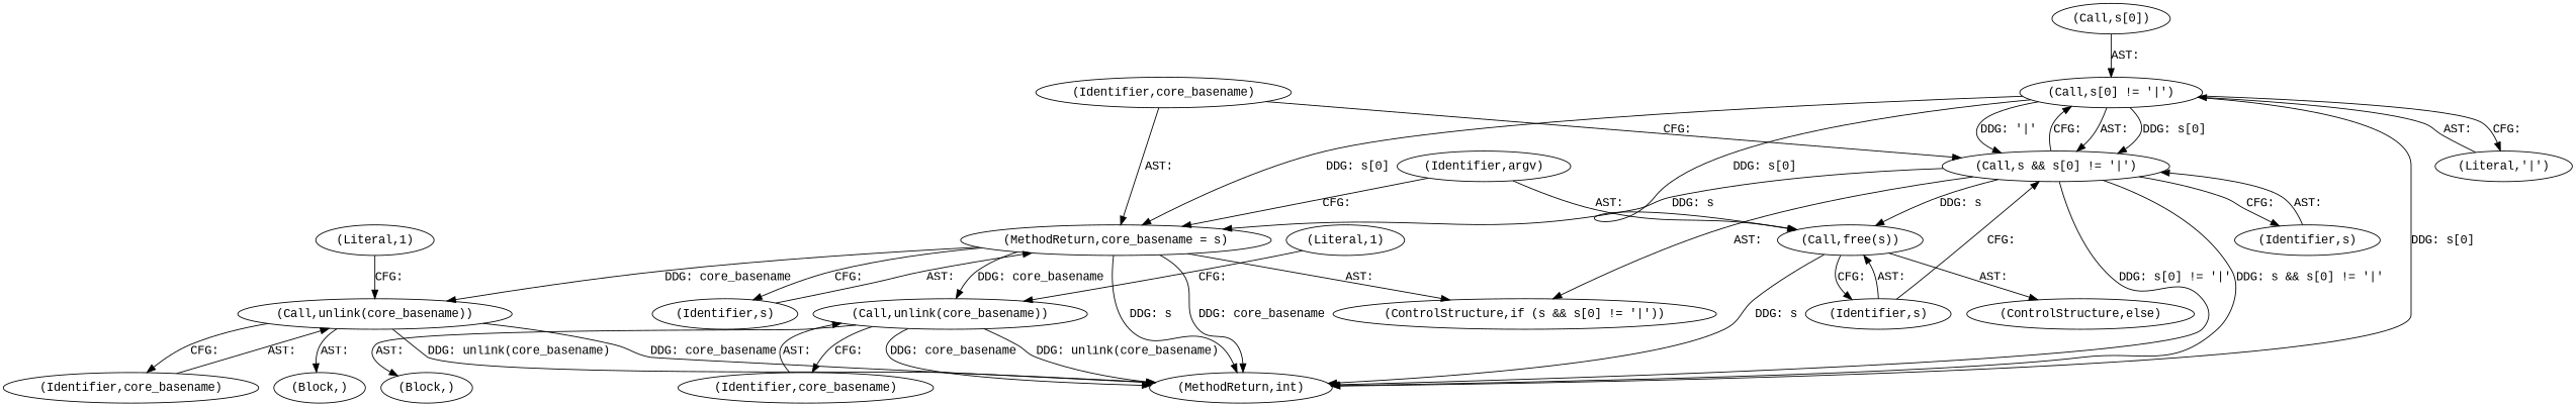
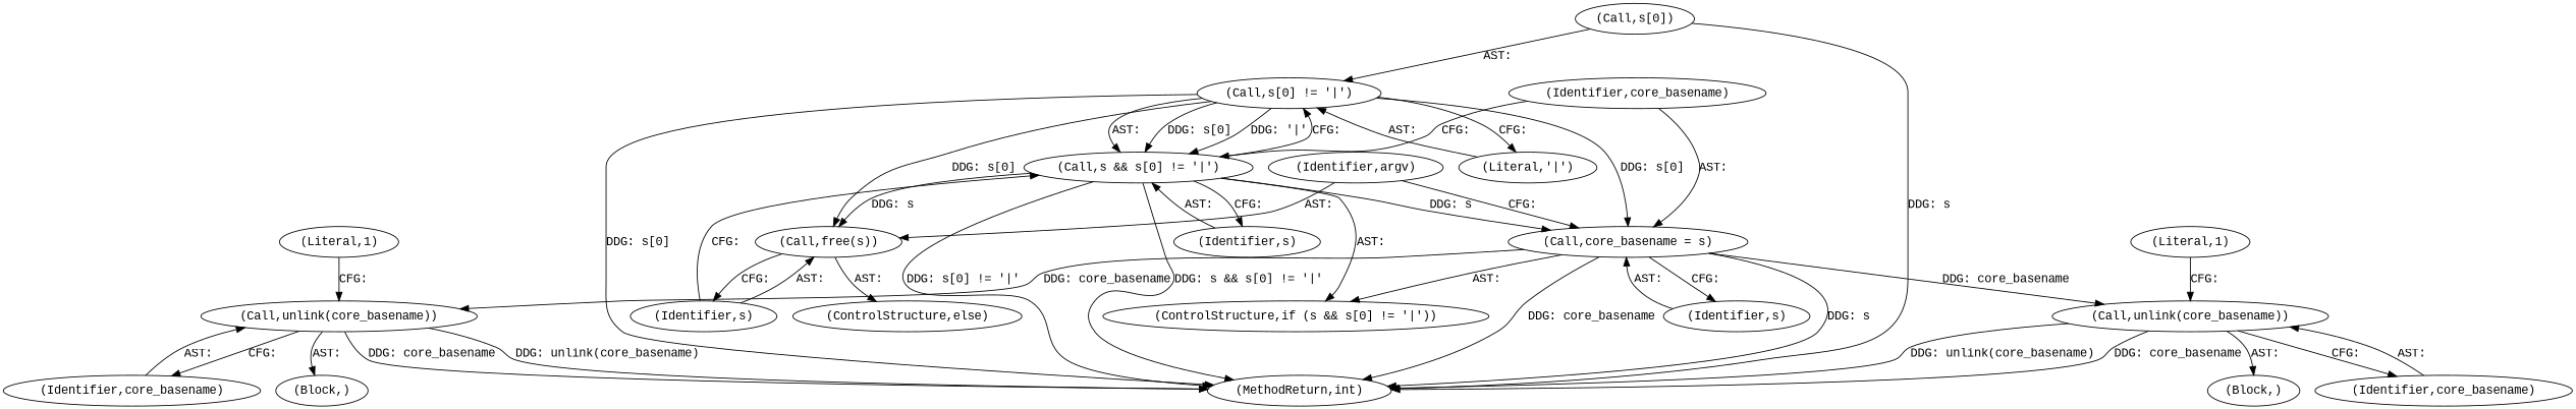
  digraph {
    fontname="Liberation Mono"
    node [fontname="Liberation Mono"]
    edge [fontname="Liberation Mono"]
    n1 [label="(Call,s[0] != '|')"]
    n2 [label="(Call,s && s[0] != '|')"]
-   n3 [label="(MethodReturn,core_basename = s)"]
+   n3 [label="(Call,core_basename = s)"]
    n4 [label="(Call,free(s))"]
    n5 [label="(MethodReturn,int)"]
    n6 [label="(Literal,'|')"]
    n7 [label="(Identifier,s)"]
    n8 [label="(ControlStructure,if (s && s[0] != '|'))"]
    n9 [label="(Call,unlink(core_basename))"]
    n10 [label="(Call,unlink(core_basename))"]
    n11 [label="(Identifier,s)"]
    n12 [label="(ControlStructure,else)"]
    n13 [label="(Identifier,s)"]
    n14 [label="(Identifier,core_basename)"]
    n15 [label="(Block,)"]
    n16 [label="(Identifier,core_basename)"]
    n17 [label="(Block,)"]
    n18 [label="(Literal,1)"]
    n19 [label="(Call,s[0])"]
    n20 [label="(Identifier,argv)"]
    n21 [label="(Literal,1)"]
    n22 [label="(Identifier,core_basename)"]
    n1 -> n2 [label="AST: "]
    n1 -> n2 [label="DDG: s[0]"]
    n1 -> n2 [label="DDG: '|'"]
    n1 -> n3 [label="DDG: s[0]"]
    n1 -> n4 [label="DDG: s[0]"]
    n1 -> n5 [label="DDG: s[0]"]
    n1 -> n6 [label="CFG: "]
    n2 -> n1 [label="CFG: "]
    n2 -> n3 [label="DDG: s"]
    n2 -> n4 [label="DDG: s"]
    n2 -> n5 [label="DDG: s[0] != '|'"]
    n2 -> n5 [label="DDG: s && s[0] != '|'"]
    n2 -> n7 [label="CFG: "]
    n2 -> n8 [label="AST: "]
    n3 -> n5 [label="DDG: s"]
    n3 -> n5 [label="DDG: core_basename"]
    n3 -> n8 [label="AST: "]
    n3 -> n9 [label="DDG: core_basename"]
    n3 -> n10 [label="DDG: core_basename"]
    n3 -> n11 [label="CFG: "]
-   n4 -> n5 [label="DDG: s"]
+   n19 -> n5 [label="DDG: s"]
    n4 -> n12 [label="AST: "]
    n4 -> n13 [label="CFG: "]
    n6 -> n1 [label="AST: "]
    n7 -> n2 [label="AST: "]
    n9 -> n5 [label="DDG: core_basename"]
    n9 -> n5 [label="DDG: unlink(core_basename)"]
    n9 -> n14 [label="CFG: "]
    n9 -> n15 [label="AST: "]
    n10 -> n5 [label="DDG: core_basename"]
    n10 -> n5 [label="DDG: unlink(core_basename)"]
    n10 -> n16 [label="CFG: "]
    n10 -> n17 [label="AST: "]
    n11 -> n3 [label="AST: "]
    n13 -> n2 [label="CFG: "]
    n13 -> n4 [label="AST: "]
    n14 -> n9 [label="AST: "]
    n16 -> n10 [label="AST: "]
    n18 -> n9 [label="CFG: "]
    n19 -> n1 [label="AST: "]
    n20 -> n3 [label="CFG: "]
    n20 -> n4 [label="AST: "]
    n21 -> n10 [label="CFG: "]
    n22 -> n2 [label="CFG: "]
    n22 -> n3 [label="AST: "]
  }
